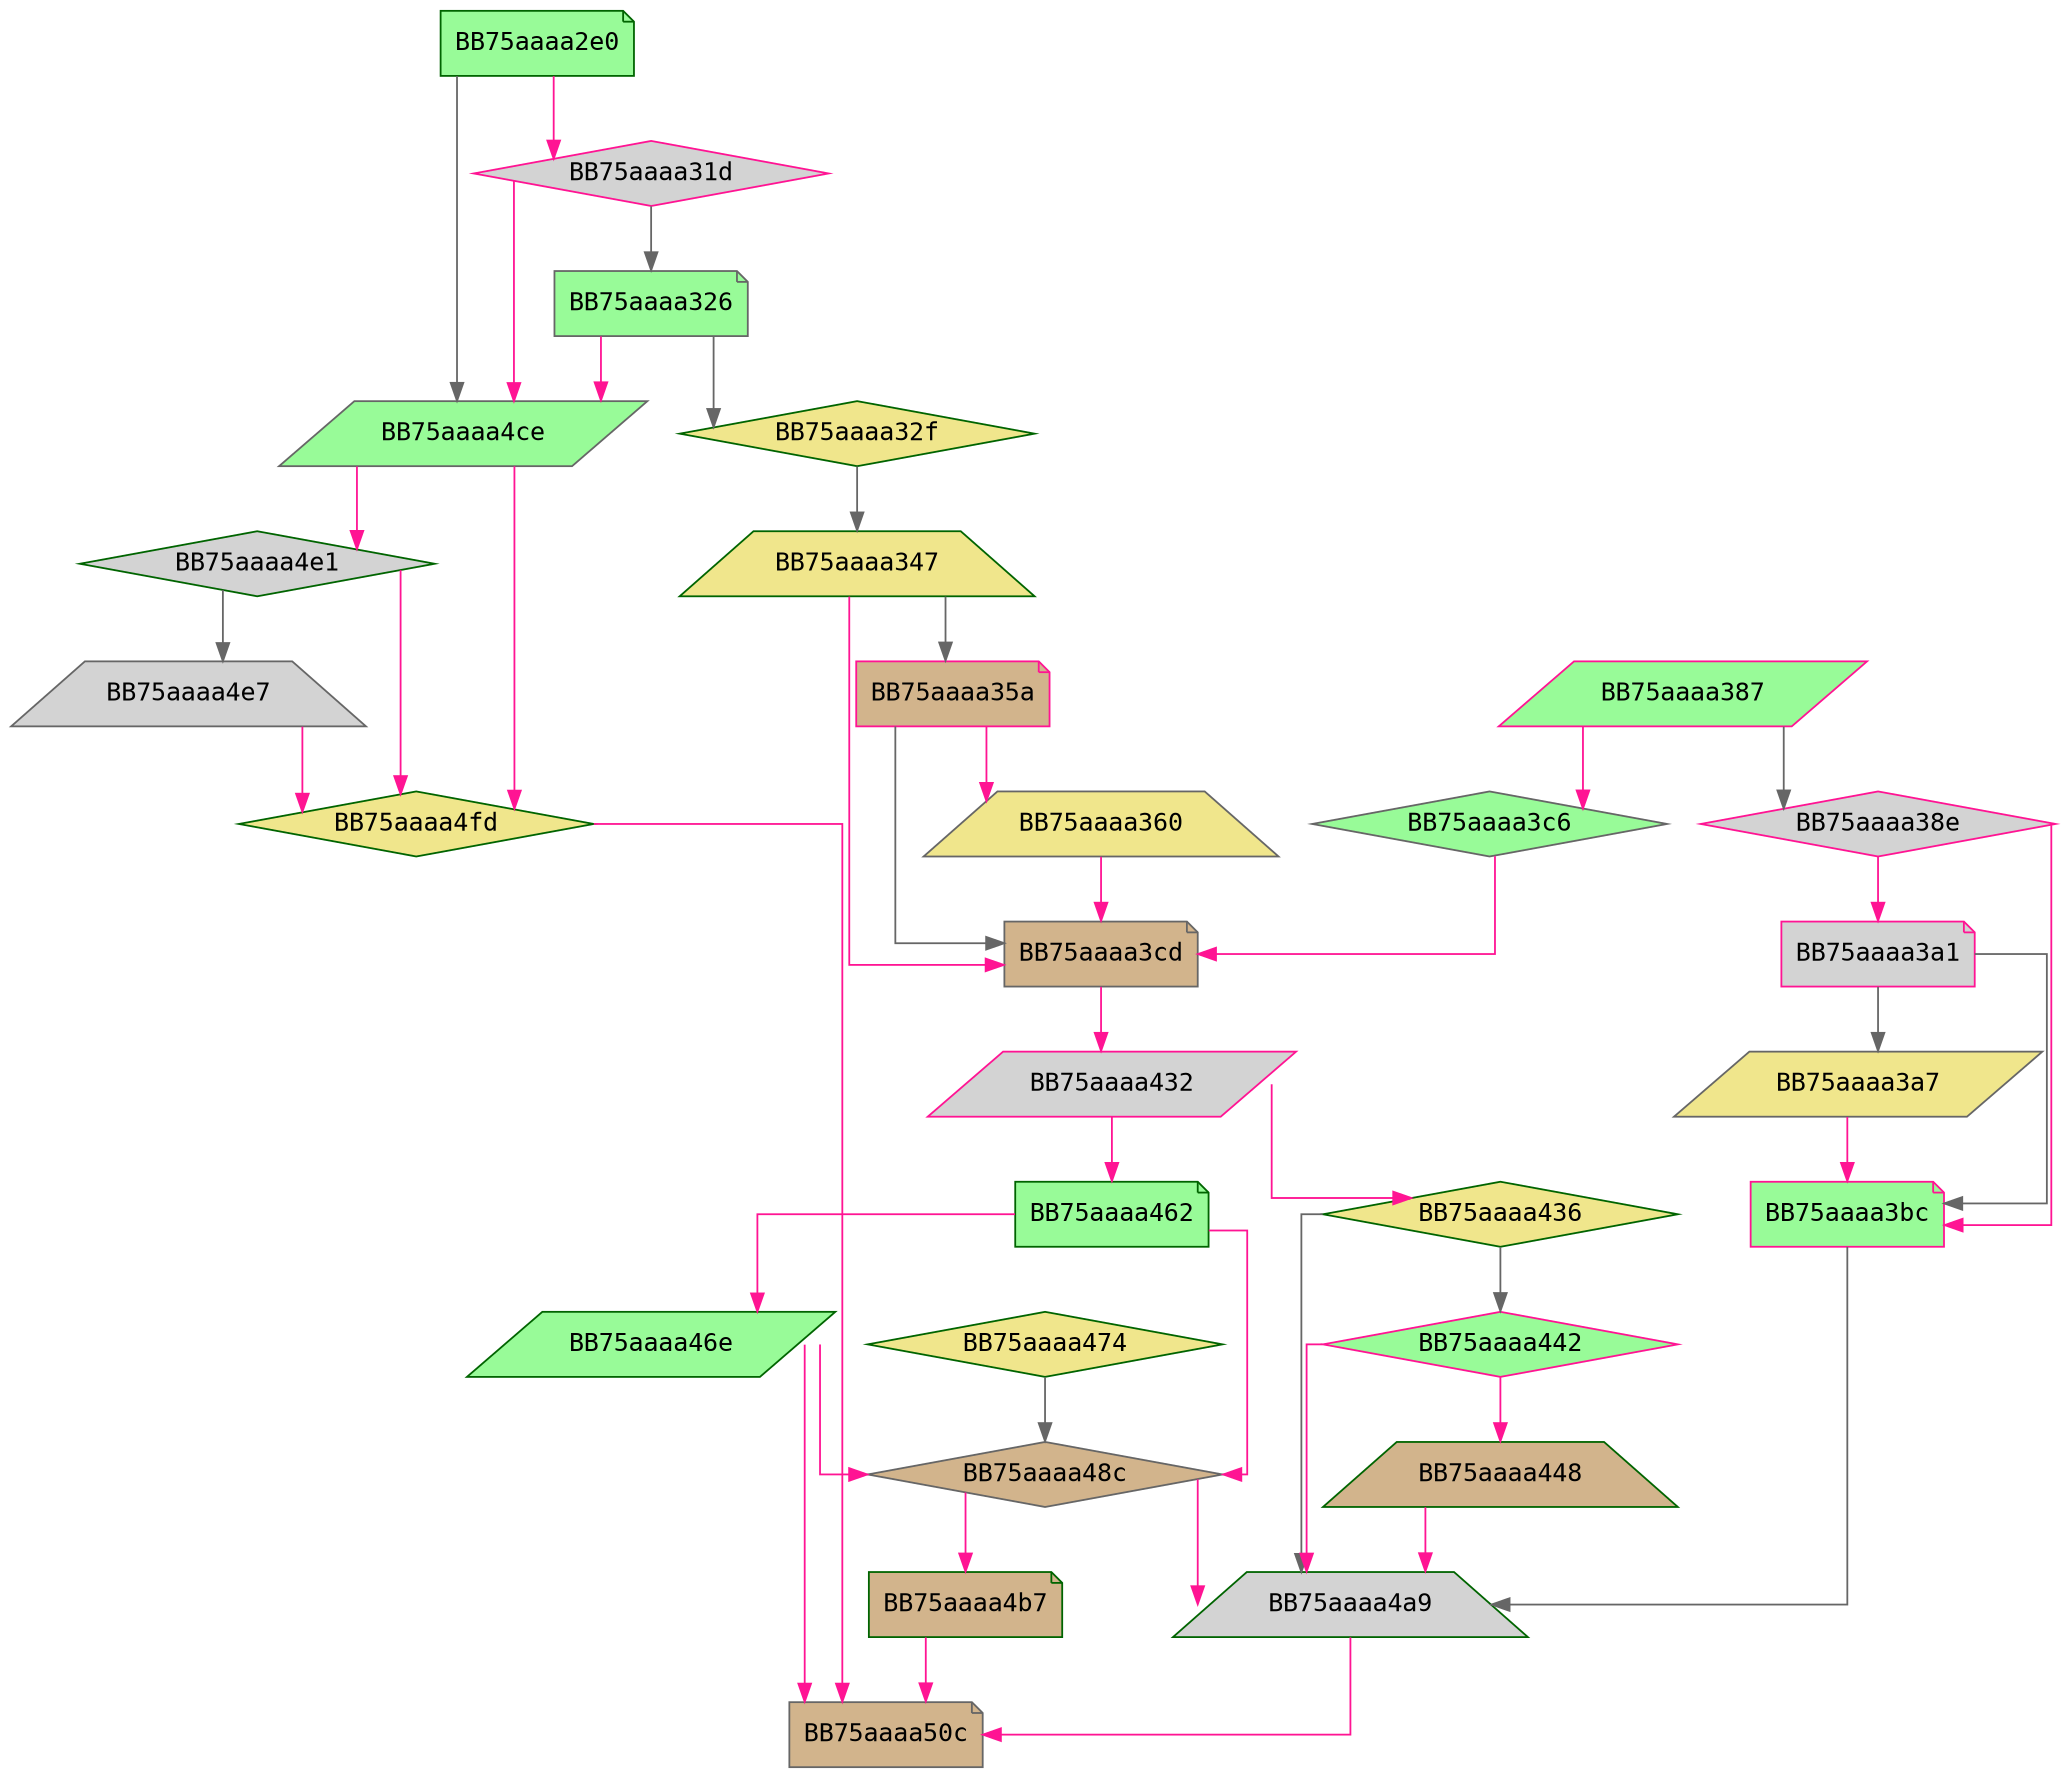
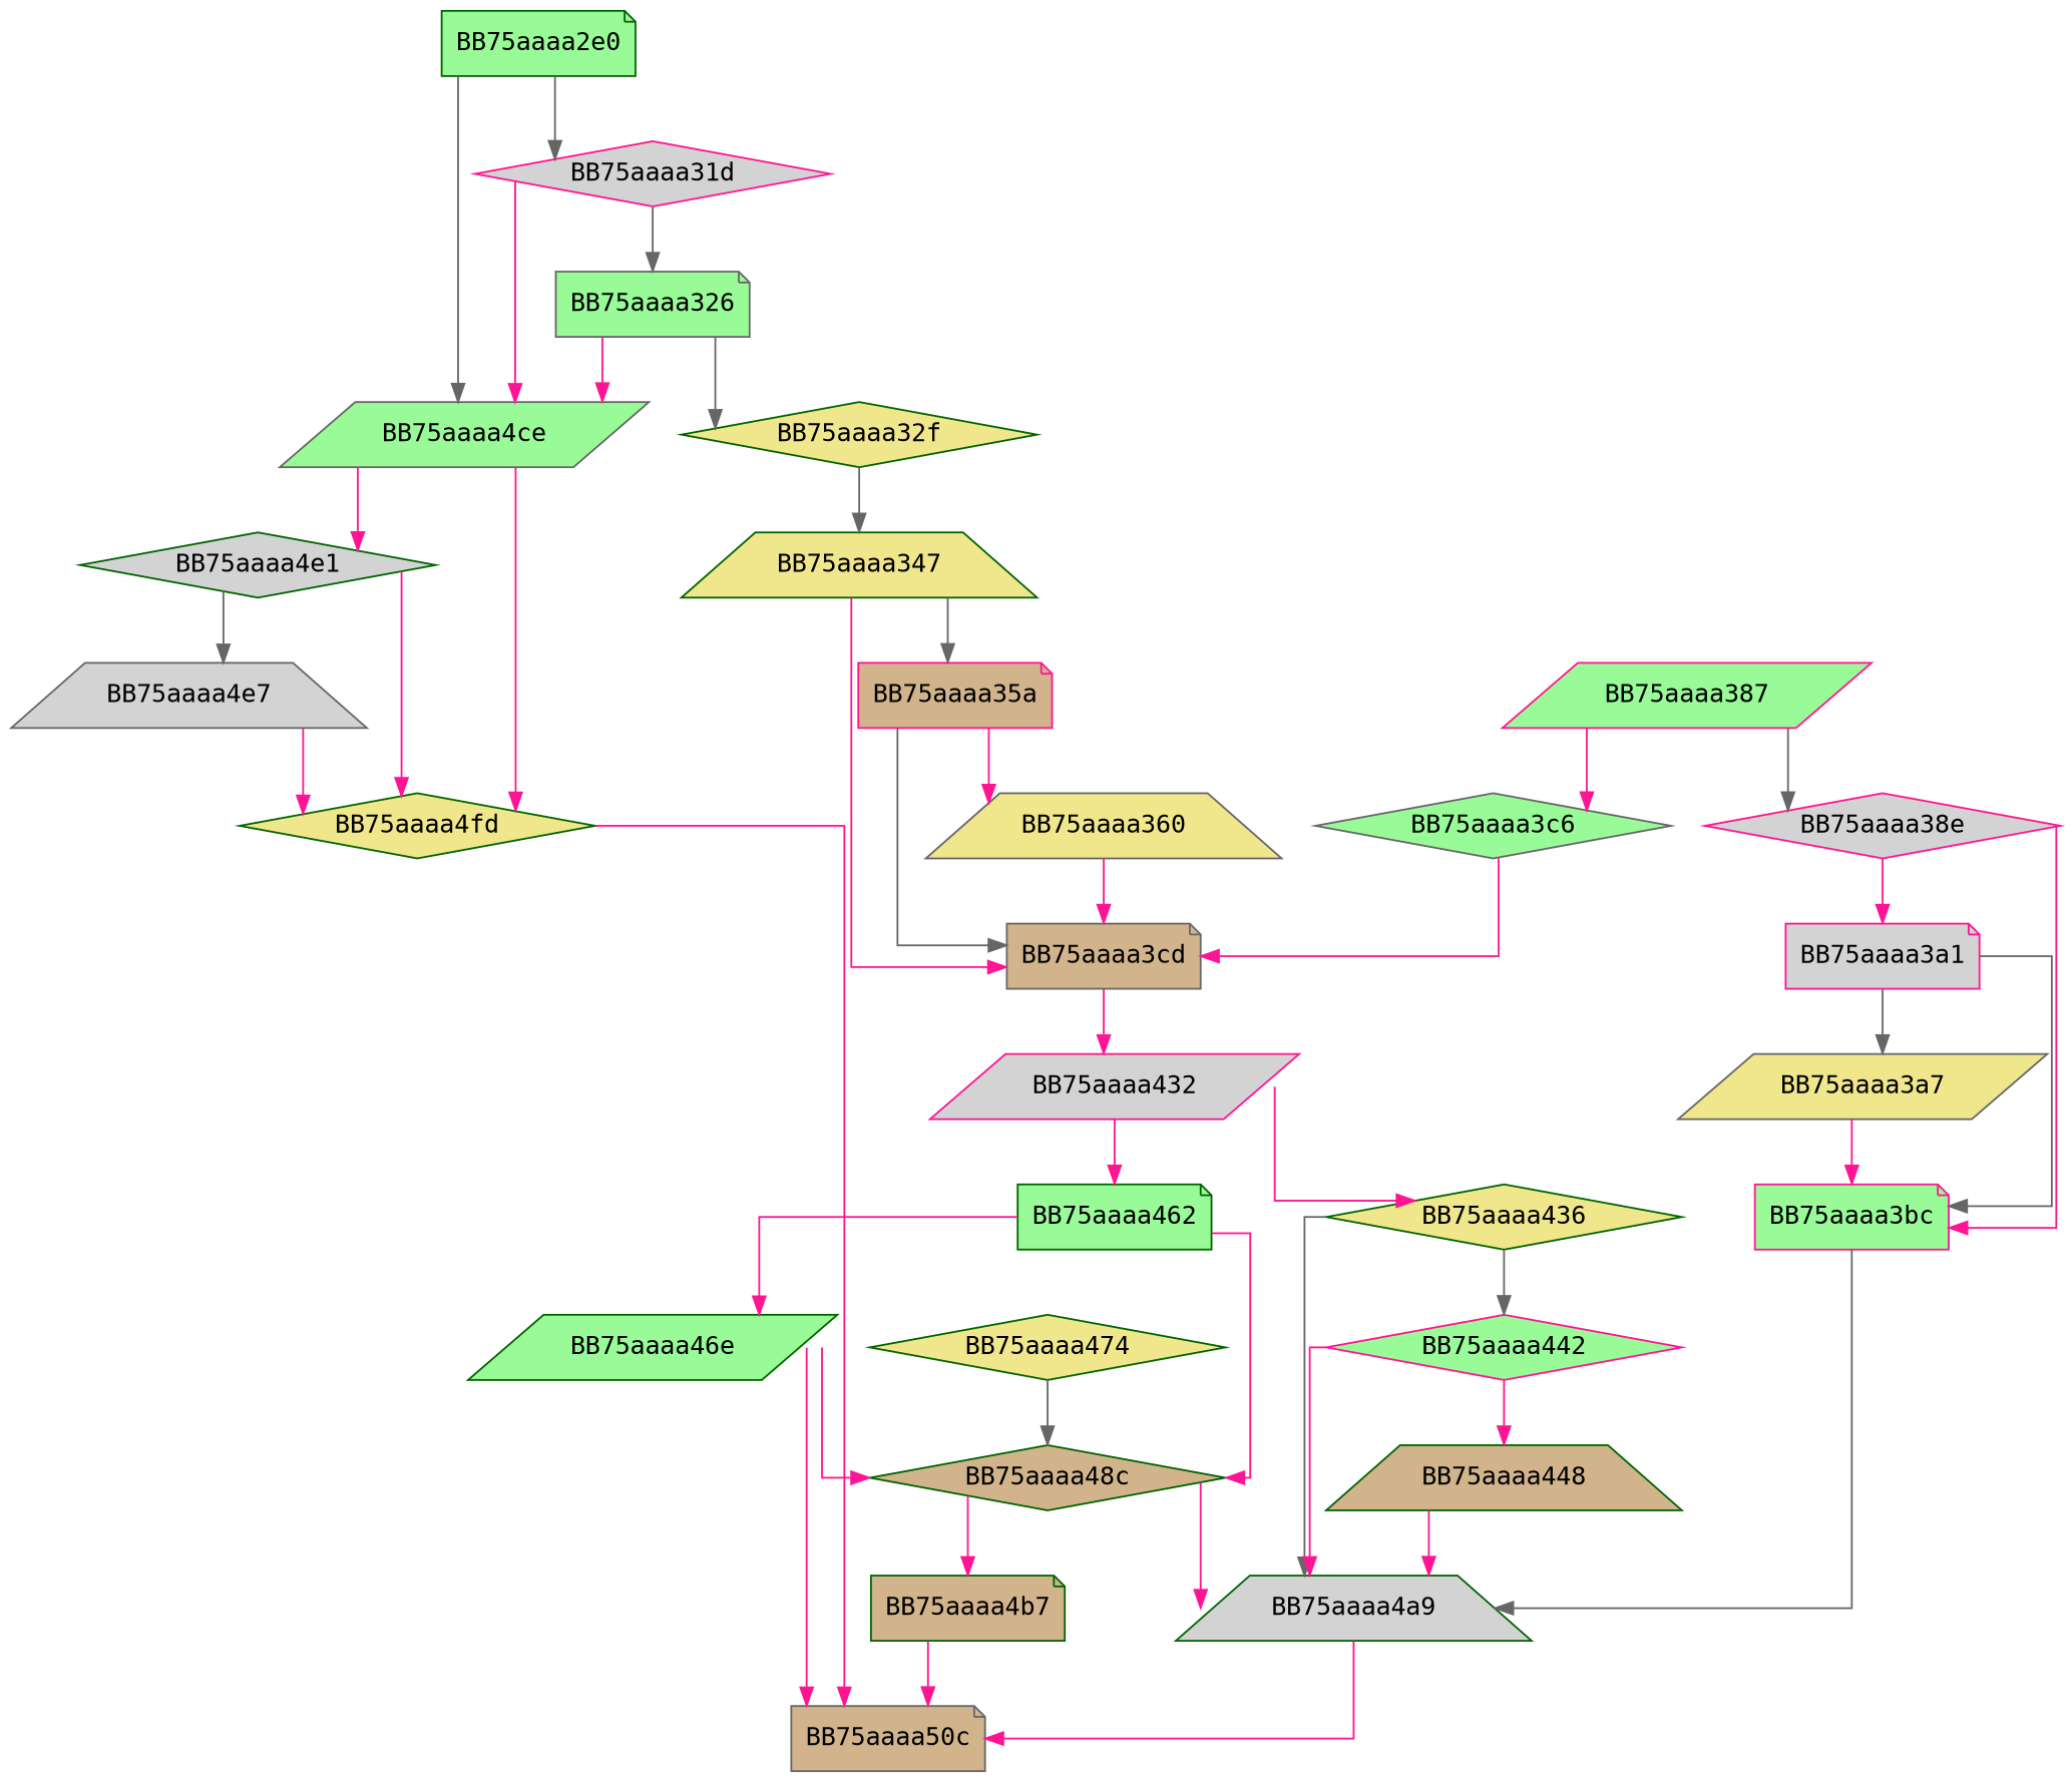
  digraph {
    fontname="DejaVu Sans Mono"
    splines=ortho
    node [color=darkgreen fillcolor=palegreen fontname="DejaVu Sans Mono" shape=diamond style=filled]
    edge [color=deeppink fontname="DejaVu Sans Mono"]
    BB75aaaa2e0 [shape=note]
    BB75aaaa4ce [color=gray40 shape=parallelogram]
    BB75aaaa31d [color=deeppink fillcolor=lightgrey]
    BB75aaaa4fd [fillcolor=khaki]
    BB75aaaa4e1 [fillcolor=lightgrey]
    BB75aaaa326 [color=gray40 shape=note]
    BB75aaaa50c [color=gray40 fillcolor=tan shape=note]
    BB75aaaa4e7 [color=gray40 fillcolor=lightgrey shape=trapezium]
    BB75aaaa32f [fillcolor=khaki]
    BB75aaaa347 [fillcolor=khaki shape=trapezium]
    BB75aaaa387 [color=deeppink shape=parallelogram]
    BB75aaaa3c6 [color=gray40]
    BB75aaaa38e [color=deeppink fillcolor=lightgrey]
    BB75aaaa3cd [color=gray40 fillcolor=tan shape=note]
    BB75aaaa35a [color=deeppink fillcolor=tan shape=note]
    BB75aaaa3bc [color=deeppink shape=note]
    BB75aaaa3a1 [color=deeppink fillcolor=lightgrey shape=note]
    BB75aaaa432 [color=deeppink fillcolor=lightgrey shape=parallelogram]
    BB75aaaa360 [color=gray40 fillcolor=khaki shape=trapezium]
    BB75aaaa462 [shape=note]
    BB75aaaa436 [fillcolor=khaki]
    BB75aaaa4a9 [fillcolor=lightgrey shape=trapezium]
    BB75aaaa3a7 [color=gray40 fillcolor=khaki shape=parallelogram]
-   BB75aaaa48c [color=gray40 fillcolor=tan]
+   BB75aaaa48c [fillcolor=tan]
    BB75aaaa46e [shape=parallelogram]
    BB75aaaa442 [color=deeppink]
    BB75aaaa4b7 [fillcolor=tan shape=note]
    BB75aaaa448 [fillcolor=tan shape=trapezium]
    BB75aaaa474 [fillcolor=khaki]
    BB75aaaa2e0 -> BB75aaaa4ce [color=gray40]
-   BB75aaaa2e0 -> BB75aaaa31d
+   BB75aaaa2e0 -> BB75aaaa31d [color=gray40]
    BB75aaaa4ce -> BB75aaaa4fd
    BB75aaaa4ce -> BB75aaaa4e1
    BB75aaaa31d -> BB75aaaa4ce
    BB75aaaa31d -> BB75aaaa326 [color=gray40]
    BB75aaaa4fd -> BB75aaaa50c
    BB75aaaa4e1 -> BB75aaaa4fd
    BB75aaaa4e1 -> BB75aaaa4e7 [color=gray40]
    BB75aaaa326 -> BB75aaaa4ce
    BB75aaaa326 -> BB75aaaa32f [color=gray40]
    BB75aaaa4e7 -> BB75aaaa4fd
    BB75aaaa32f -> BB75aaaa347 [color=gray40]
    BB75aaaa347 -> BB75aaaa3cd
    BB75aaaa347 -> BB75aaaa35a [color=gray40]
    BB75aaaa387 -> BB75aaaa3c6
    BB75aaaa387 -> BB75aaaa38e [color=gray40]
    BB75aaaa3c6 -> BB75aaaa3cd
    BB75aaaa38e -> BB75aaaa3bc
    BB75aaaa38e -> BB75aaaa3a1
    BB75aaaa3cd -> BB75aaaa432
    BB75aaaa35a -> BB75aaaa3cd [color=gray40]
    BB75aaaa35a -> BB75aaaa360
    BB75aaaa3bc -> BB75aaaa4a9 [color=gray40]
    BB75aaaa3a1 -> BB75aaaa3bc [color=gray40]
    BB75aaaa3a1 -> BB75aaaa3a7 [color=gray40]
    BB75aaaa432 -> BB75aaaa462
    BB75aaaa432 -> BB75aaaa436
    BB75aaaa360 -> BB75aaaa3cd
    BB75aaaa462 -> BB75aaaa48c
    BB75aaaa462 -> BB75aaaa46e
    BB75aaaa436 -> BB75aaaa4a9 [color=gray40]
    BB75aaaa436 -> BB75aaaa442 [color=gray40]
    BB75aaaa4a9 -> BB75aaaa50c
    BB75aaaa3a7 -> BB75aaaa3bc
    BB75aaaa48c -> BB75aaaa4a9
    BB75aaaa48c -> BB75aaaa4b7
    BB75aaaa46e -> BB75aaaa50c
    BB75aaaa46e -> BB75aaaa48c
    BB75aaaa442 -> BB75aaaa4a9
    BB75aaaa442 -> BB75aaaa448
    BB75aaaa4b7 -> BB75aaaa50c
    BB75aaaa448 -> BB75aaaa4a9
    BB75aaaa474 -> BB75aaaa48c [color=gray40]
  }
